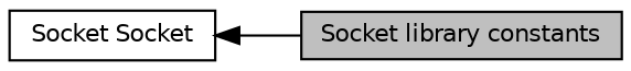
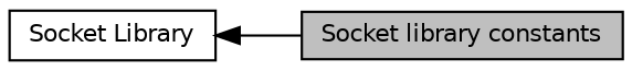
  digraph {
    rankdir=LR
    node [color=black fontname=Helvetica fontsize=10 shape=record style=filled]
    n1 [fillcolor=grey75 fontcolor=black height=0.2 label="Socket library constants" width=0.4]
-   n2 [fillcolor=white height=0.2 label="Socket Socket" width=0.4]
+   n2 [fillcolor=white height=0.2 label="Socket Library" width=0.4]
    n2 -> n1 [dir=back fontname=Helvetica fontsize=10 labelfontname=Helvetica labelfontsize=10 shape=plaintext style=solid]
  }
